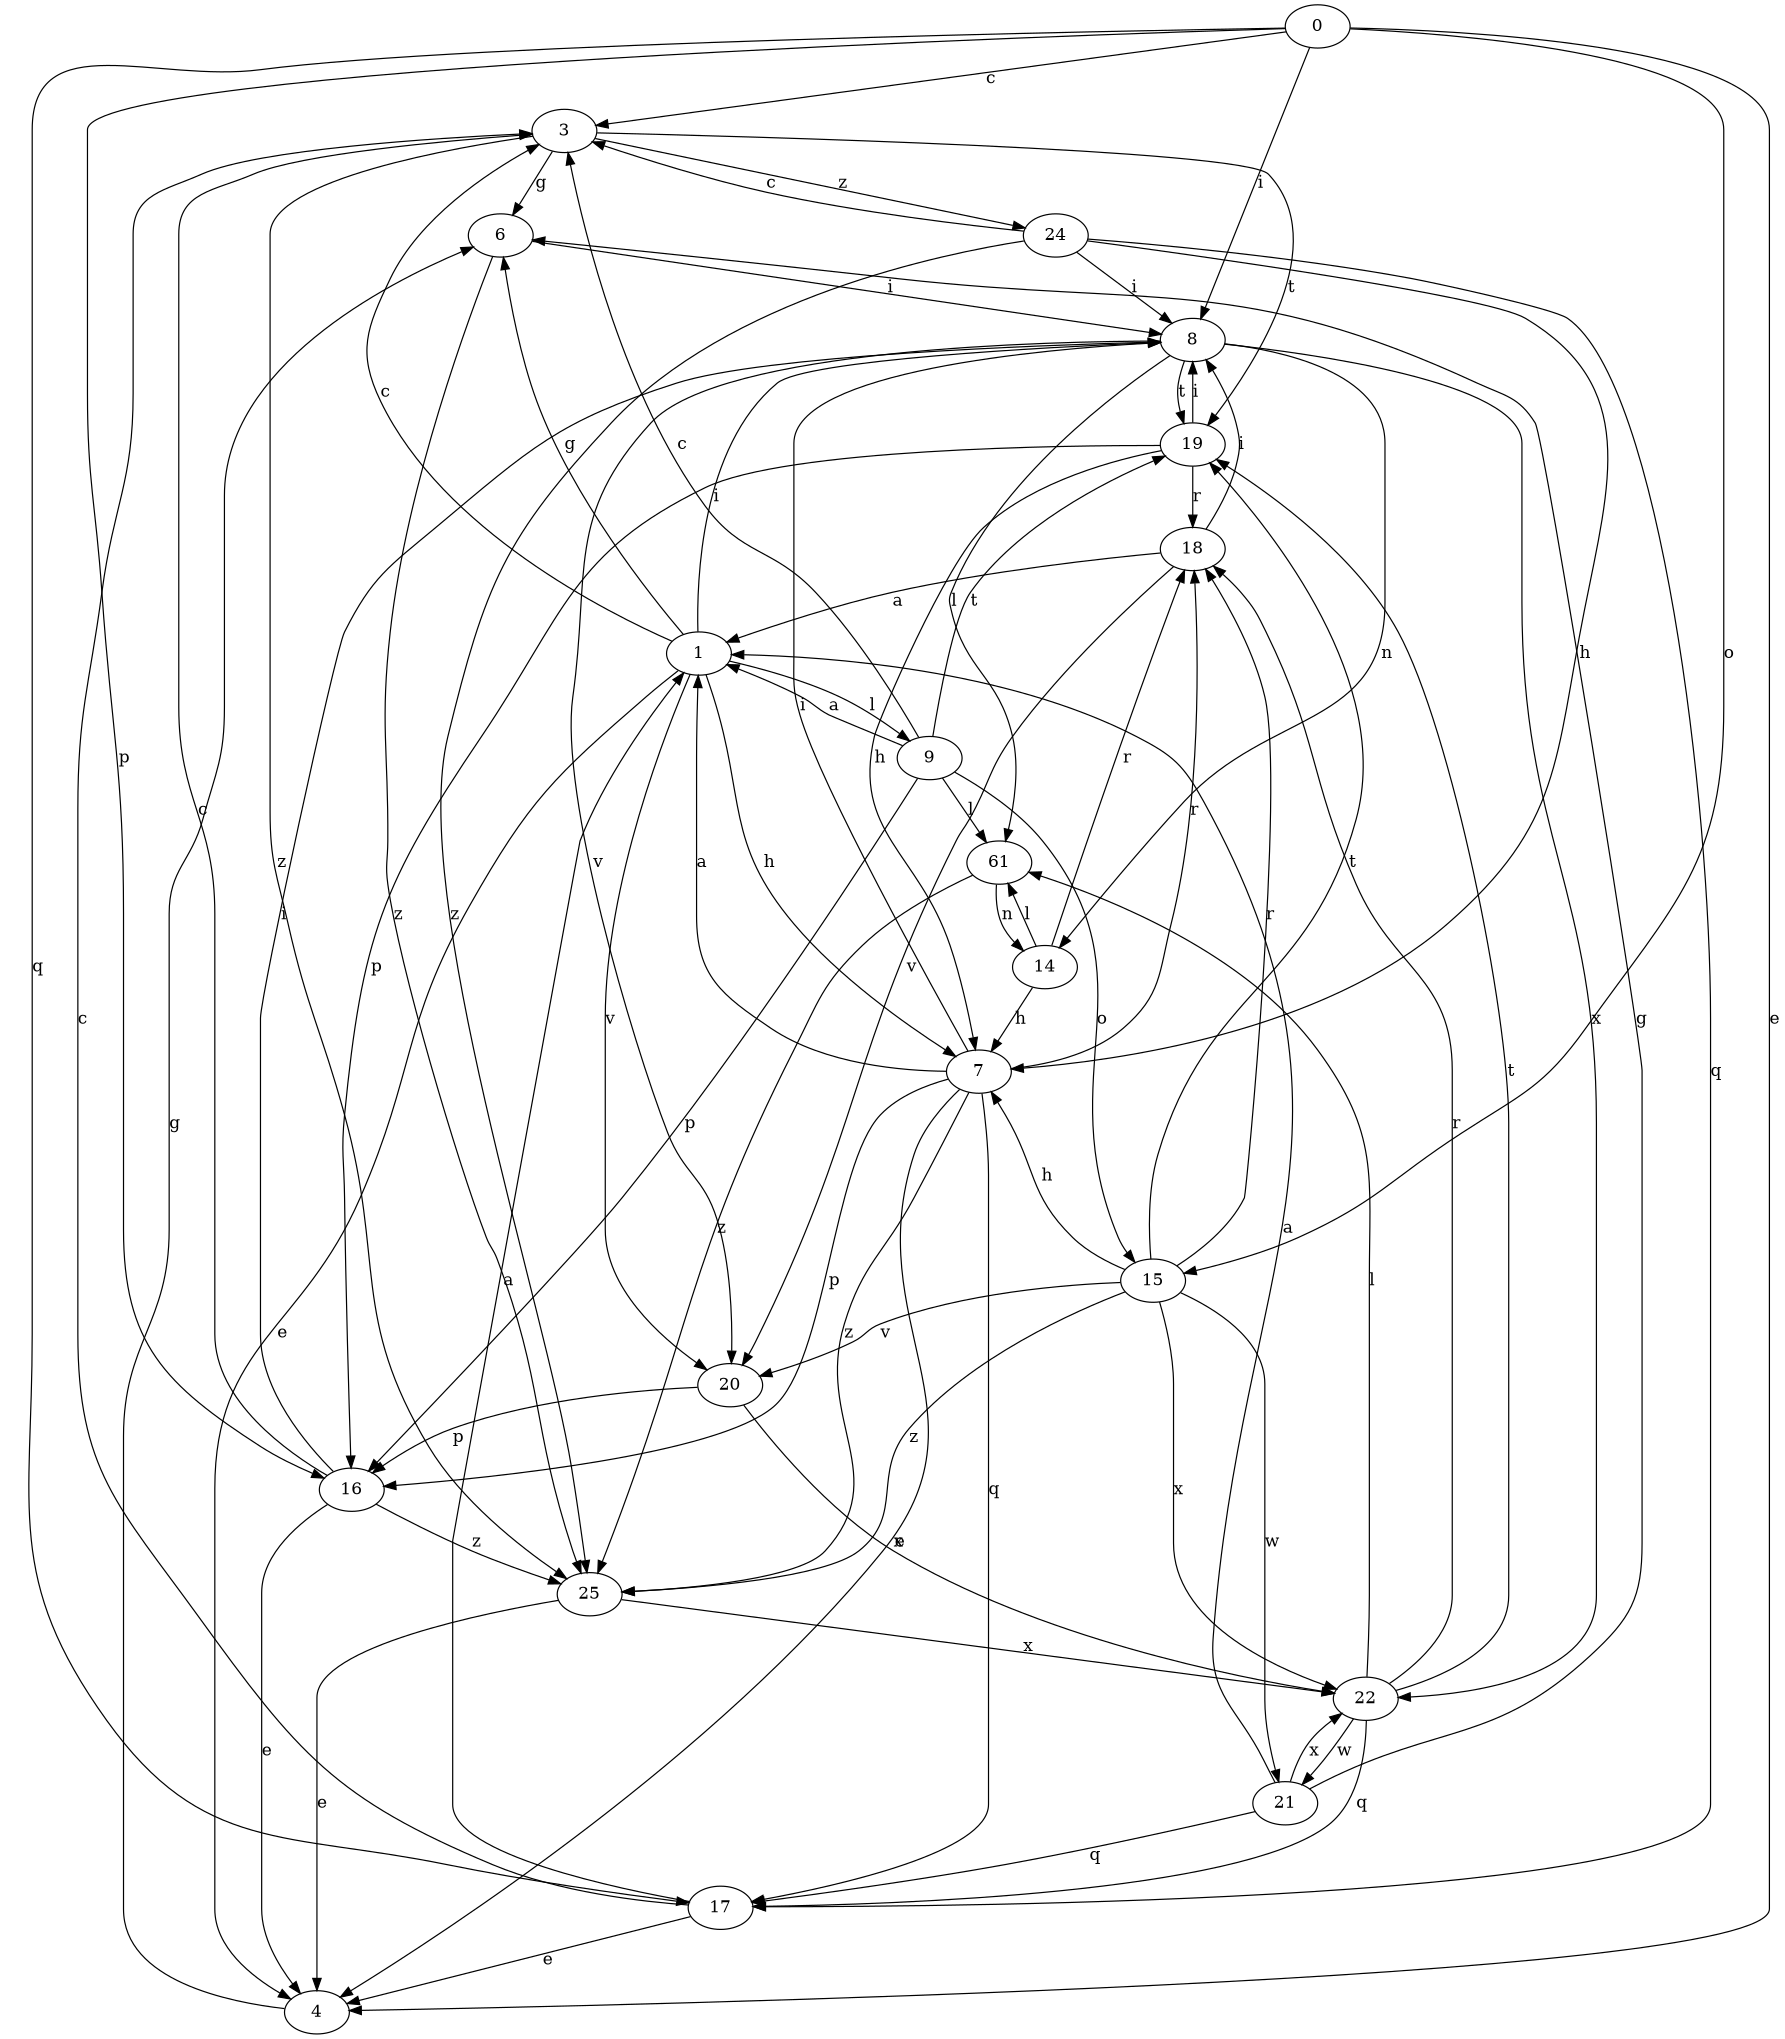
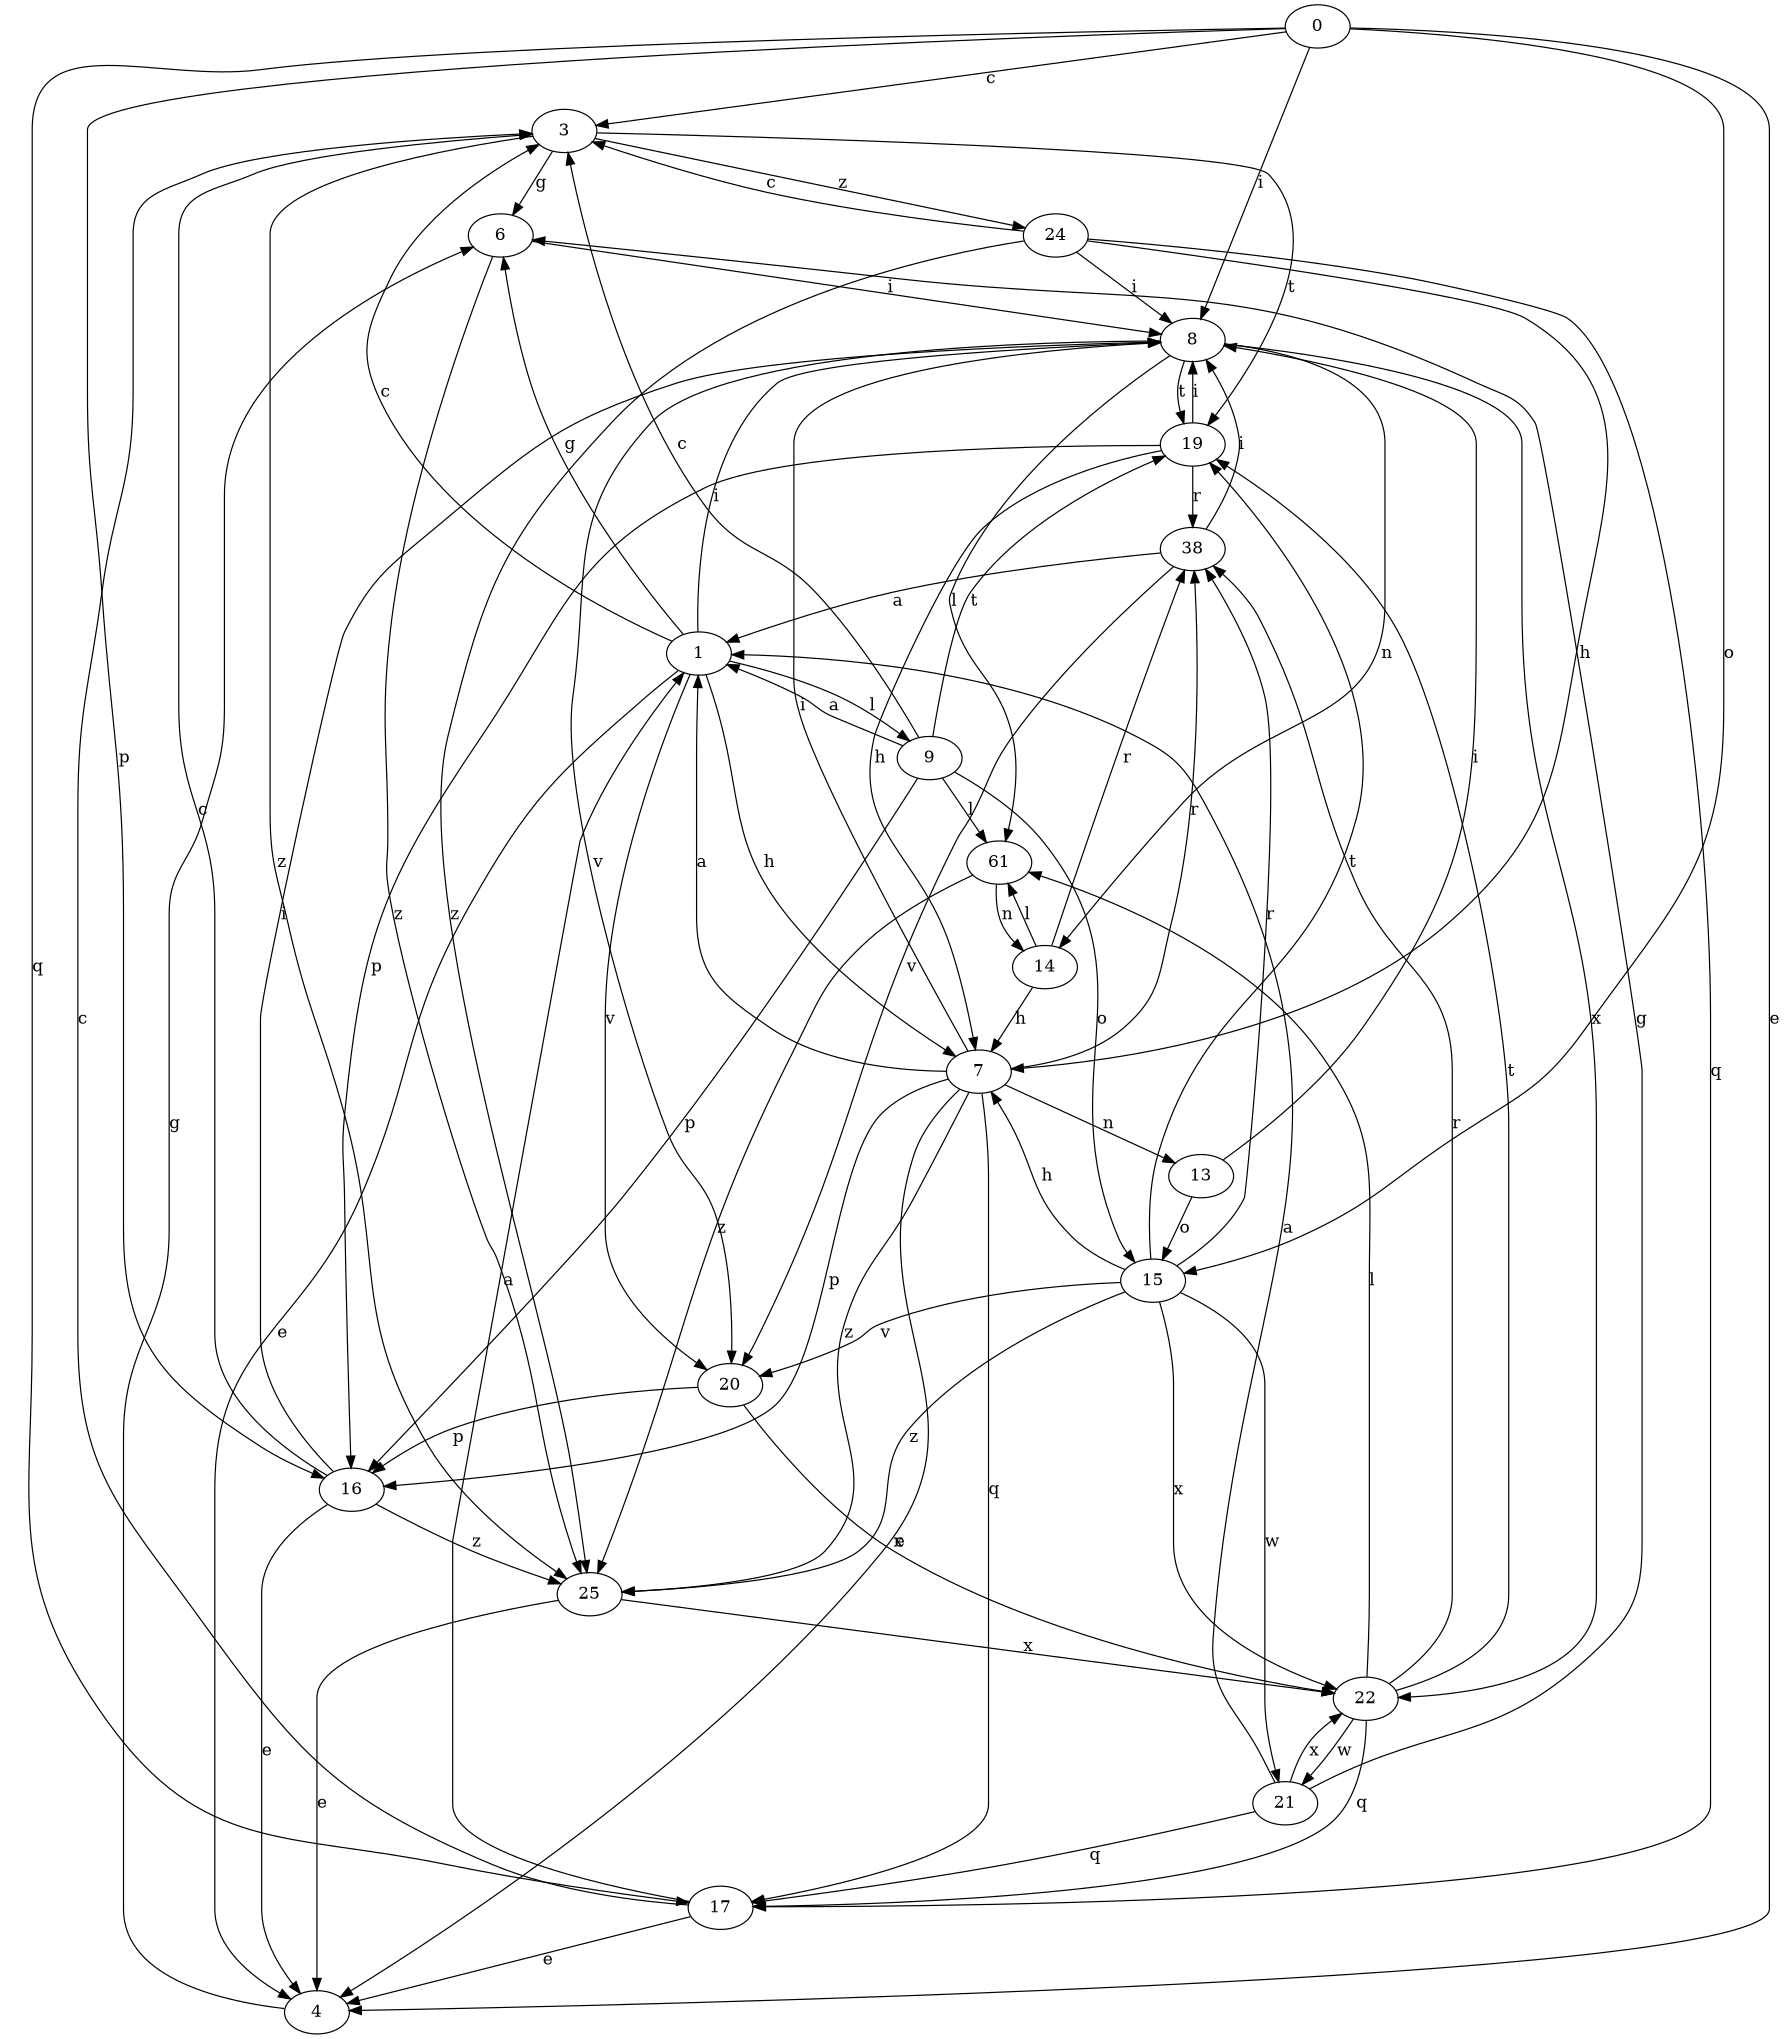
  strict digraph {
    0
    3
    4
    8
    15
    16
    17
    6
    19
    24
    25
    20
    n13 [label=61]
    14
    22
    7
-   18
+   18 [label=38]
    21
    1
    9
+   13
    0 -> 3 [label=c]
    0 -> 4 [label=e]
    0 -> 8 [label=i]
    0 -> 15 [label=o]
    0 -> 16 [label=p]
    0 -> 17 [label=q]
    3 -> 6 [label=g]
    3 -> 19 [label=t]
    3 -> 24 [label=z]
    3 -> 25 [label=z]
    4 -> 6 [label=g]
    8 -> 19 [label=t]
    8 -> 20 [label=v]
    8 -> n13 [label=l]
    8 -> 14 [label=n]
    8 -> 22 [label=x]
    15 -> 19 [label=t]
    15 -> 25 [label=z]
    15 -> 20 [label=v]
    15 -> 22 [label=x]
    15 -> 7 [label=h]
    15 -> 18 [label=r]
    15 -> 21 [label=w]
    16 -> 3 [label=c]
    16 -> 4 [label=e]
    16 -> 8 [label=i]
    16 -> 25 [label=z]
    17 -> 3 [label=c]
    17 -> 4 [label=e]
    17 -> 1 [label=a]
    6 -> 8 [label=i]
    6 -> 25 [label=z]
    19 -> 8 [label=i]
    19 -> 16 [label=p]
    19 -> 7 [label=h]
    19 -> 18 [label=r]
    24 -> 3 [label=c]
    24 -> 8 [label=i]
    24 -> 17 [label=q]
    24 -> 25 [label=z]
    24 -> 7 [label=h]
    25 -> 4 [label=e]
    25 -> 22 [label=x]
    20 -> 16 [label=p]
    20 -> 22 [label=x]
    n13 -> 25 [label=z]
    n13 -> 14 [label=n]
    14 -> n13 [label=l]
    14 -> 7 [label=h]
    14 -> 18 [label=r]
    22 -> 17 [label=q]
    22 -> 19 [label=t]
    22 -> n13 [label=l]
    22 -> 18 [label=r]
    22 -> 21 [label=w]
    7 -> 4 [label=e]
    7 -> 8 [label=i]
    7 -> 16 [label=p]
    7 -> 17 [label=q]
    7 -> 25 [label=z]
    7 -> 18 [label=r]
    7 -> 1 [label=a]
+   7 -> 13 [label=n]
    18 -> 8 [label=i]
    18 -> 20 [label=v]
    18 -> 1 [label=a]
    21 -> 17 [label=q]
    21 -> 6 [label=g]
    21 -> 22 [label=x]
    21 -> 1 [label=a]
    1 -> 3 [label=c]
    1 -> 4 [label=e]
    1 -> 8 [label=i]
    1 -> 6 [label=g]
    1 -> 20 [label=v]
    1 -> 7 [label=h]
    1 -> 9 [label=l]
    9 -> 3 [label=c]
    9 -> 15 [label=o]
    9 -> 16 [label=p]
    9 -> 19 [label=t]
    9 -> n13 [label=l]
    9 -> 1 [label=a]
+   13 -> 8 [label=i]
+   13 -> 15 [label=o]
  }
